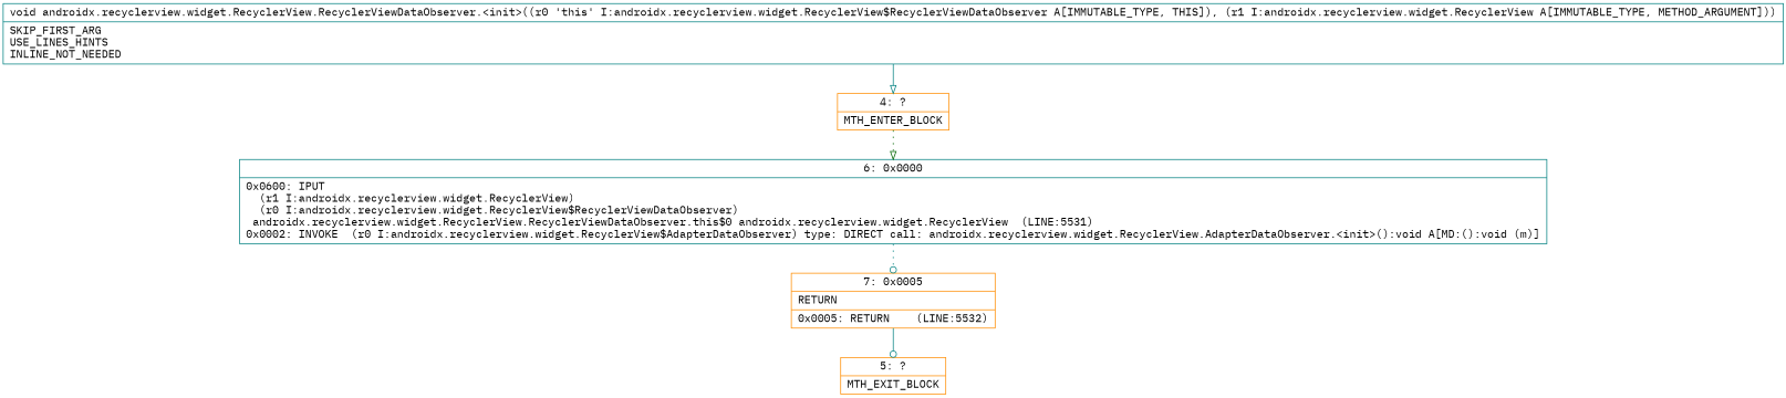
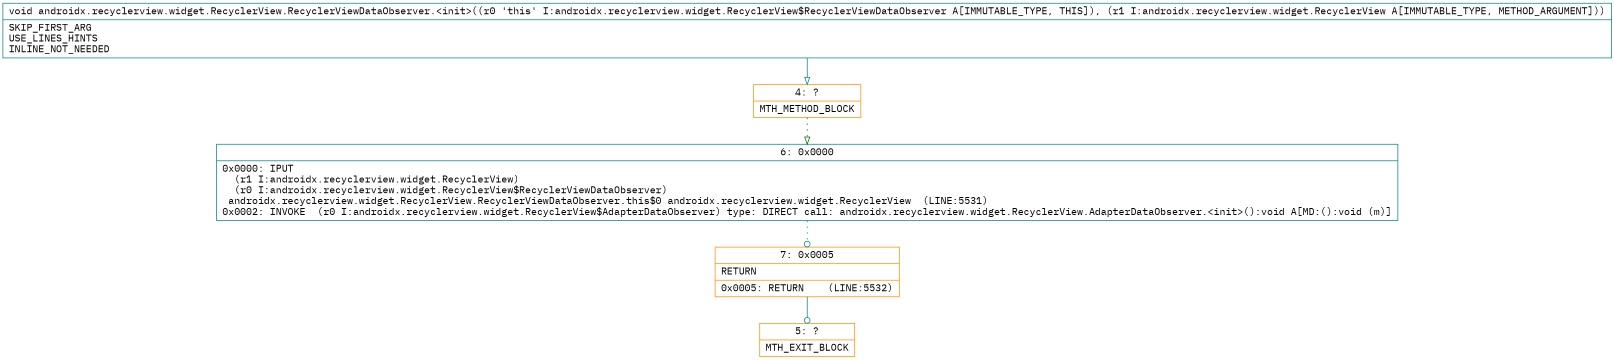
  digraph {
    fontname="IBM Plex Mono"
    node [color=darkorange fontname="IBM Plex Mono" shape=record]
    edge [arrowhead=onormal color=teal fontname="IBM Plex Mono" style=dotted]
-   n1 [label="{4\:\ ?|MTH_ENTER_BLOCK\l}"]
-   n2 [color=teal label="{6\:\ 0x0000|0x0600: IPUT  \l  (r1 I:androidx.recyclerview.widget.RecyclerView)\l  (r0 I:androidx.recyclerview.widget.RecyclerView$RecyclerViewDataObserver)\l androidx.recyclerview.widget.RecyclerView.RecyclerViewDataObserver.this$0 androidx.recyclerview.widget.RecyclerView  (LINE:5531)\l0x0002: INVOKE  (r0 I:androidx.recyclerview.widget.RecyclerView$AdapterDataObserver) type: DIRECT call: androidx.recyclerview.widget.RecyclerView.AdapterDataObserver.\<init\>():void A[MD:():void (m)]\l}"]
+   n1 [label="{4\:\ ?|MTH_METHOD_BLOCK\l}"]
+   n2 [color=teal label="{6\:\ 0x0000|0x0000: IPUT  \l  (r1 I:androidx.recyclerview.widget.RecyclerView)\l  (r0 I:androidx.recyclerview.widget.RecyclerView$RecyclerViewDataObserver)\l androidx.recyclerview.widget.RecyclerView.RecyclerViewDataObserver.this$0 androidx.recyclerview.widget.RecyclerView  (LINE:5531)\l0x0002: INVOKE  (r0 I:androidx.recyclerview.widget.RecyclerView$AdapterDataObserver) type: DIRECT call: androidx.recyclerview.widget.RecyclerView.AdapterDataObserver.\<init\>():void A[MD:():void (m)]\l}"]
    n3 [label="{7\:\ 0x0005|RETURN\l|0x0005: RETURN    (LINE:5532)\l}"]
    n4 [label="{5\:\ ?|MTH_EXIT_BLOCK\l}"]
    n5 [color=teal label="{void androidx.recyclerview.widget.RecyclerView.RecyclerViewDataObserver.\<init\>((r0 'this' I:androidx.recyclerview.widget.RecyclerView$RecyclerViewDataObserver A[IMMUTABLE_TYPE, THIS]), (r1 I:androidx.recyclerview.widget.RecyclerView A[IMMUTABLE_TYPE, METHOD_ARGUMENT]))  | SKIP_FIRST_ARG\lUSE_LINES_HINTS\lINLINE_NOT_NEEDED\l}"]
    n1 -> n2 [color=darkgreen]
    n2 -> n3 [arrowhead=odot]
    n3 -> n4 [arrowhead=odot style=solid]
    n5 -> n1 [style=solid]
  }
